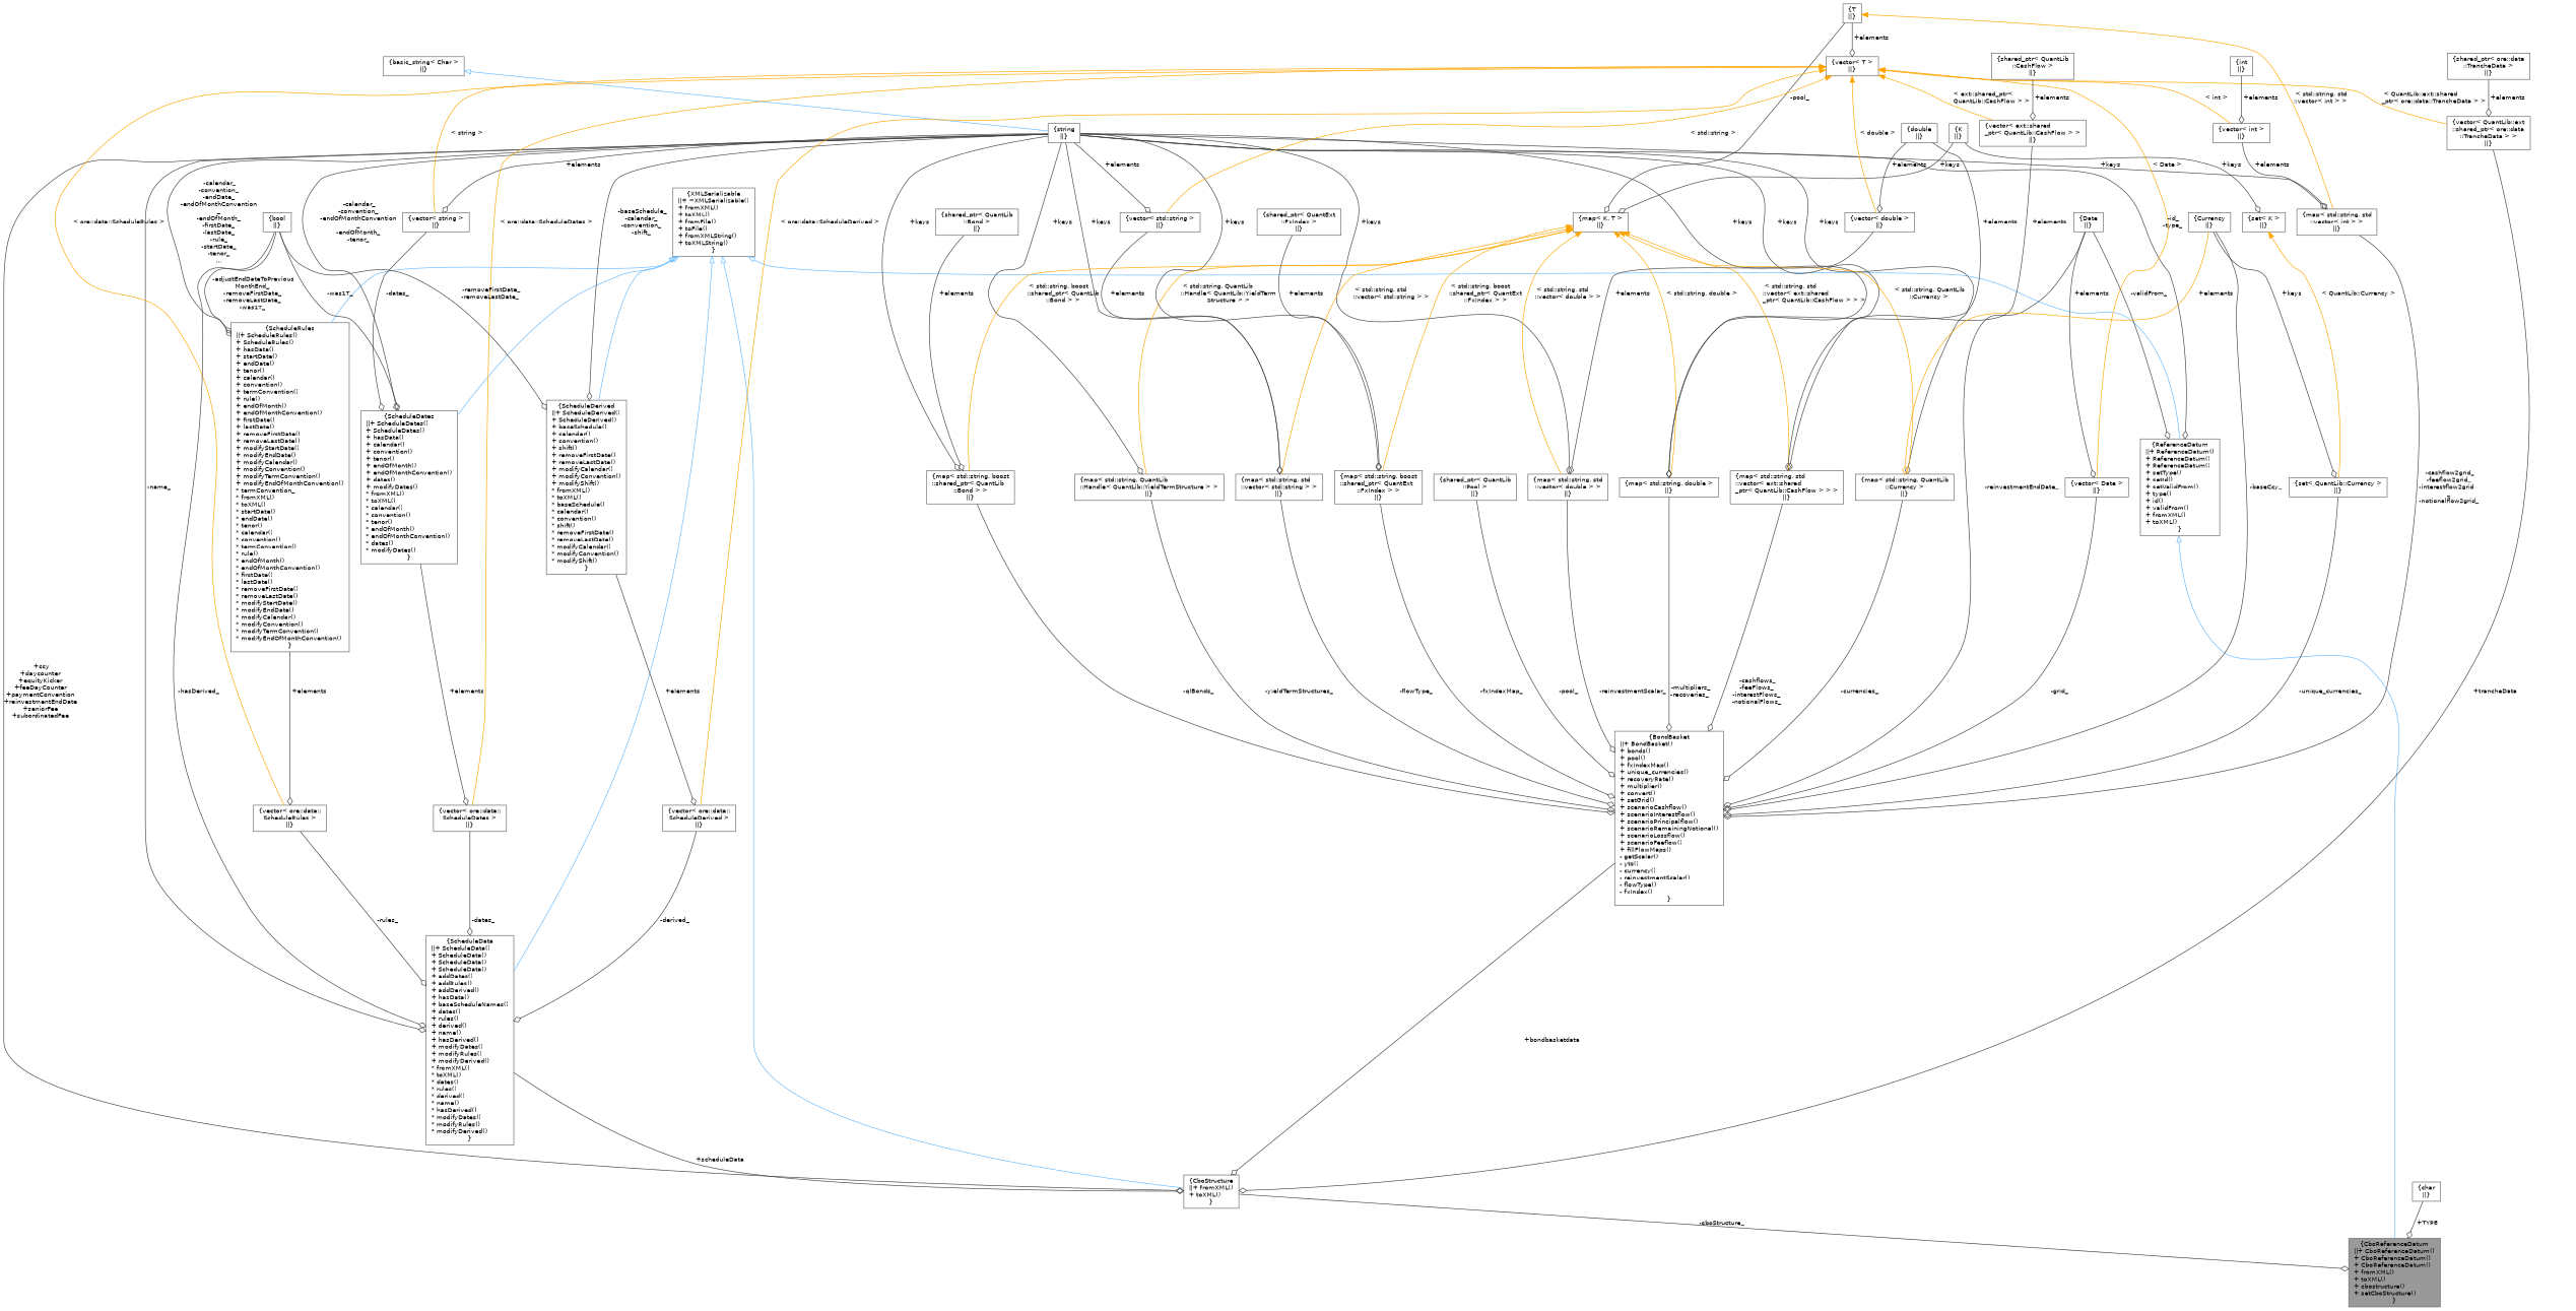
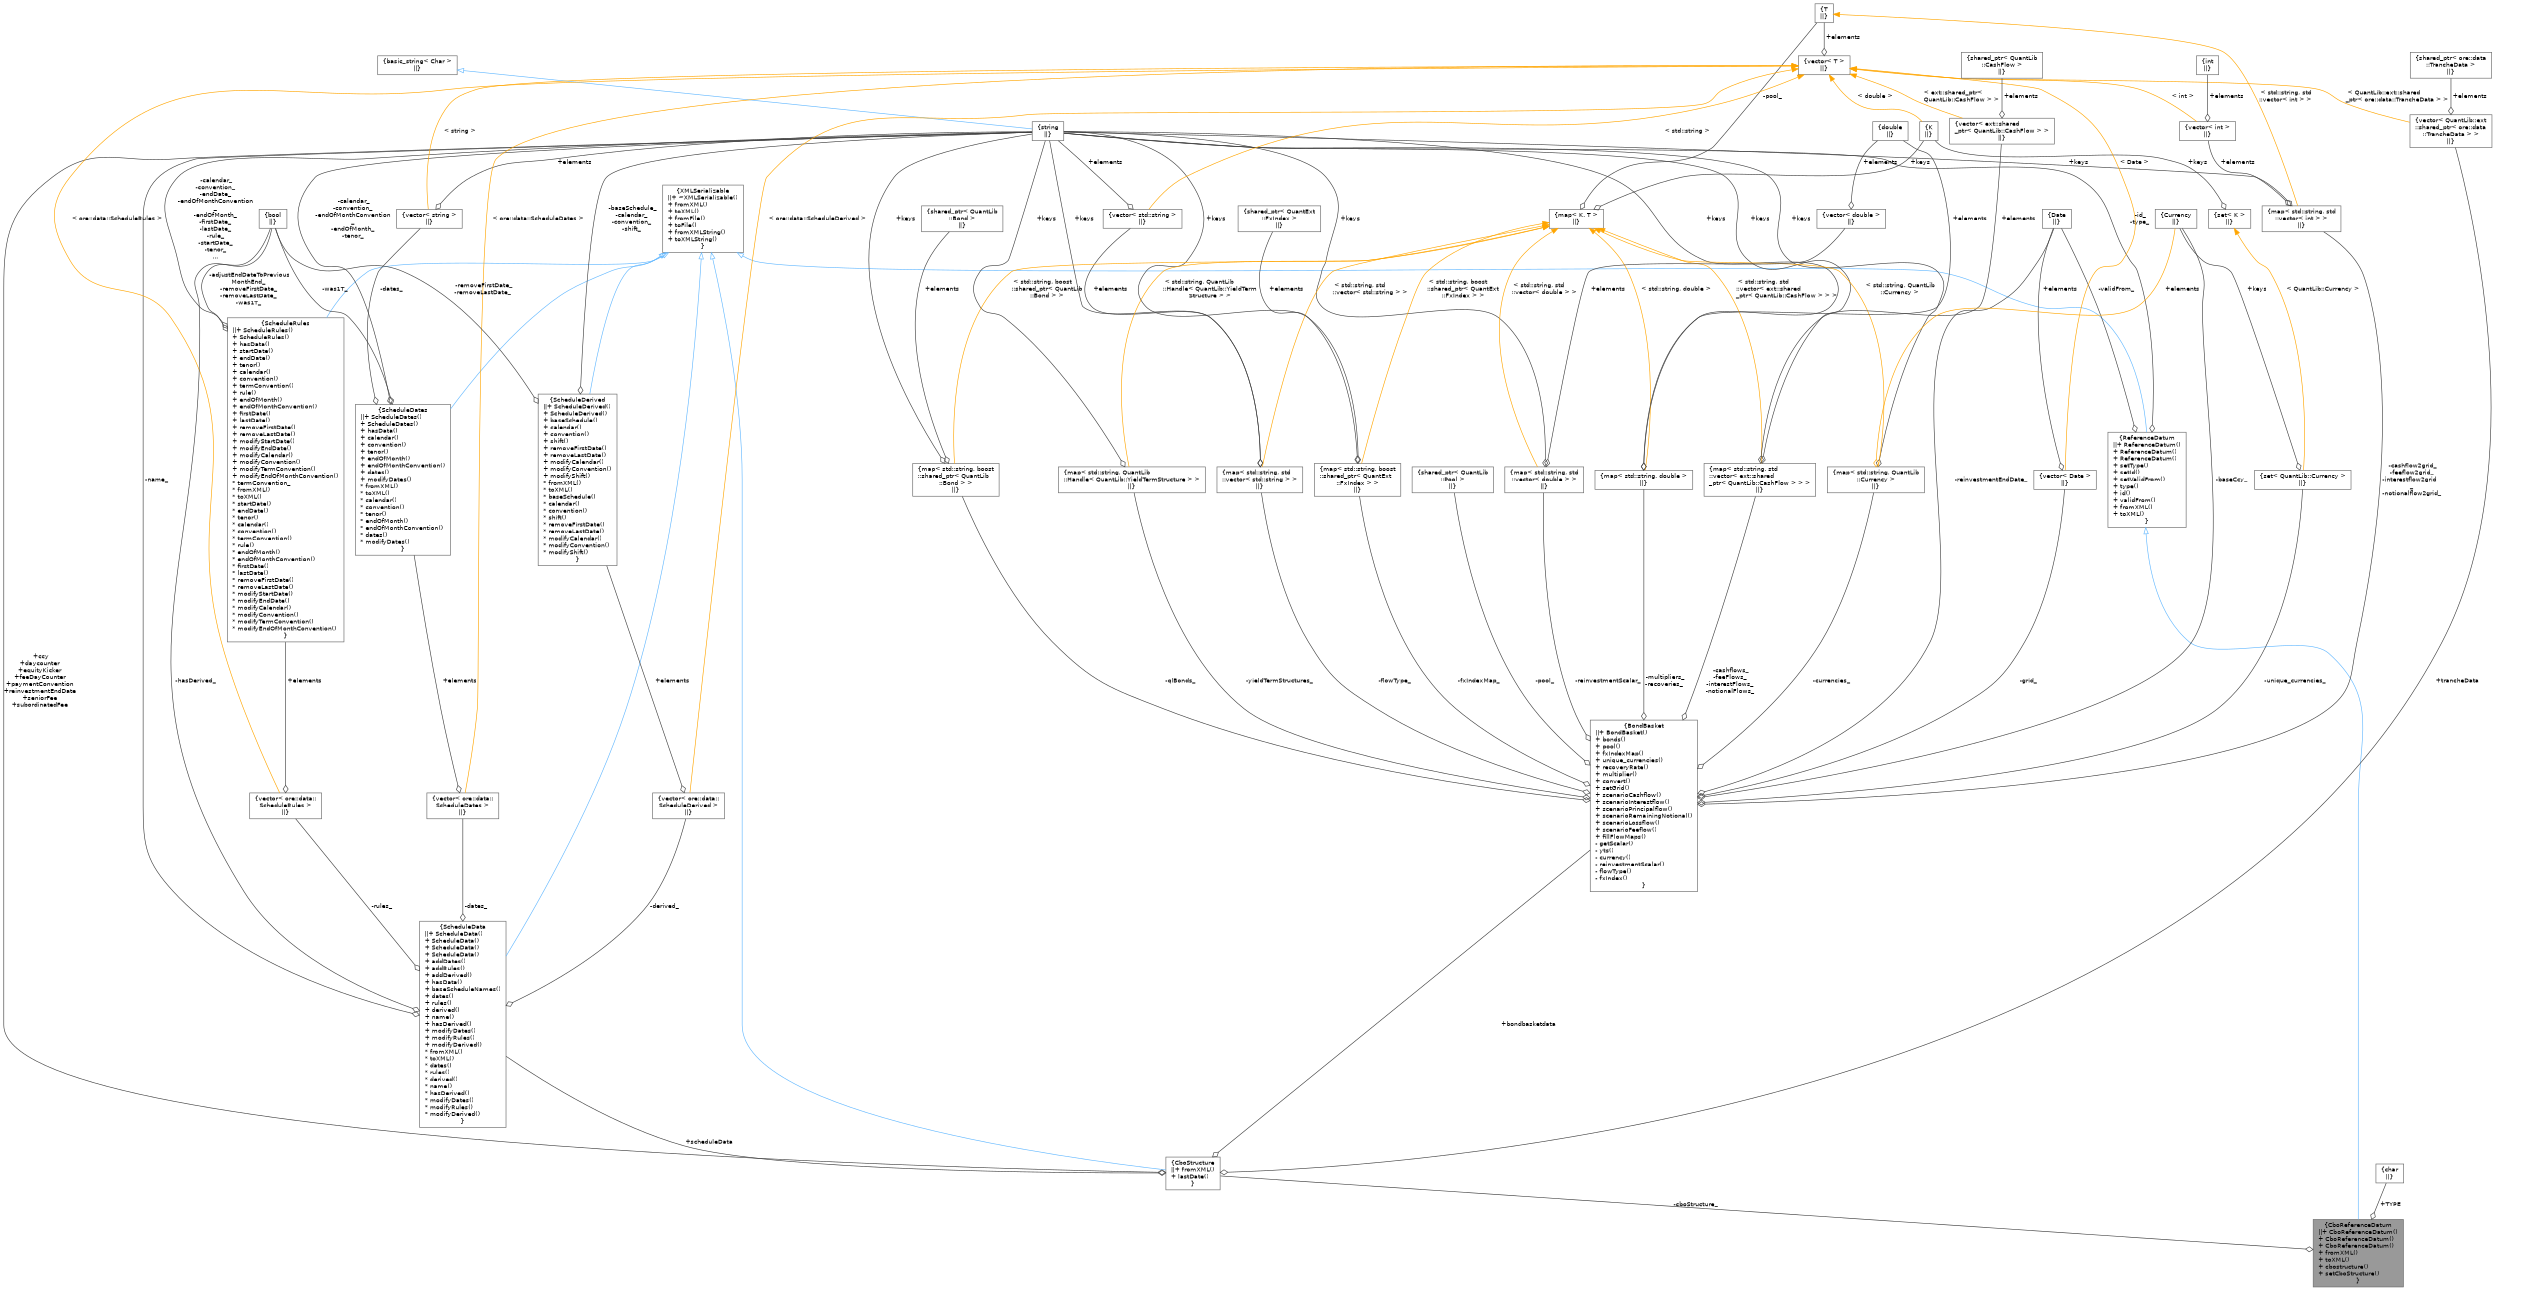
  digraph {
    node [color=gray40 fillcolor=white fontname=Helvetica fontsize=10 shape=box style=filled]
    edge [color=grey25 fontname=Helvetica fontsize=10 labelfontname=Helvetica labelfontsize=10 style=solid arrowhead=odiamond]
    n1 [fillcolor=grey60 fontcolor=black height=0.2 label="{CboReferenceDatum\n||+ CboReferenceDatum()\l+ CboReferenceDatum()\l+ CboReferenceDatum()\l+ fromXML()\l+ toXML()\l+ cbostructure()\l+ setCboStructure()\l}" width=0.4]
    n2 [height=0.2 label="{ReferenceDatum\n||+ ReferenceDatum()\l+ ReferenceDatum()\l+ ReferenceDatum()\l+ setType()\l+ setId()\l+ setValidFrom()\l+ type()\l+ id()\l+ validFrom()\l+ fromXML()\l+ toXML()\l}" width=0.4]
    n3 [height=0.2 label="{XMLSerializable\n||+ ~XMLSerializable()\l+ fromXML()\l+ toXML()\l+ fromFile()\l+ toFile()\l+ fromXMLString()\l+ toXMLString()\l}" width=0.4]
-   n4 [height=0.2 label="{CboStructure\n||+ fromXML()\l+ toXML()\l}" width=0.4]
+   n4 [height=0.2 label="{CboStructure\n||+ fromXML()\l+ lastDate()\l}" width=0.4]
    n5 [height=0.2 label="{ScheduleData\n||+ ScheduleData()\l+ ScheduleData()\l+ ScheduleData()\l+ ScheduleData()\l+ addDates()\l+ addRules()\l+ addDerived()\l+ hasData()\l+ baseScheduleNames()\l+ dates()\l+ rules()\l+ derived()\l+ name()\l+ hasDerived()\l+ modifyDates()\l+ modifyRules()\l+ modifyDerived()\l* fromXML()\l* toXML()\l* dates()\l* rules()\l* derived()\l* name()\l* hasDerived()\l* modifyDates()\l* modifyRules()\l* modifyDerived()\l}" width=0.4]
    n6 [height=0.2 label="{ScheduleDates\n||+ ScheduleDates()\l+ ScheduleDates()\l+ hasData()\l+ calendar()\l+ convention()\l+ tenor()\l+ endOfMonth()\l+ endOfMonthConvention()\l+ dates()\l+ modifyDates()\l* fromXML()\l* toXML()\l* calendar()\l* convention()\l* tenor()\l* endOfMonth()\l* endOfMonthConvention()\l* dates()\l* modifyDates()\l}" width=0.4]
    n7 [height=0.2 label="{ScheduleRules\n||+ ScheduleRules()\l+ ScheduleRules()\l+ hasData()\l+ startDate()\l+ endDate()\l+ tenor()\l+ calendar()\l+ convention()\l+ termConvention()\l+ rule()\l+ endOfMonth()\l+ endOfMonthConvention()\l+ firstDate()\l+ lastDate()\l+ removeFirstDate()\l+ removeLastDate()\l+ modifyStartDate()\l+ modifyEndDate()\l+ modifyCalendar()\l+ modifyConvention()\l+ modifyTermConvention()\l+ modifyEndOfMonthConvention()\l* termConvention_\l* fromXML()\l* toXML()\l* startDate()\l* endDate()\l* tenor()\l* calendar()\l* convention()\l* termConvention()\l* rule()\l* endOfMonth()\l* endOfMonthConvention()\l* firstDate()\l* lastDate()\l* removeFirstDate()\l* removeLastDate()\l* modifyStartDate()\l* modifyEndDate()\l* modifyCalendar()\l* modifyConvention()\l* modifyTermConvention()\l* modifyEndOfMonthConvention()\l}" width=0.4]
    n8 [height=0.2 label="{ScheduleDerived\n||+ ScheduleDerived()\l+ ScheduleDerived()\l+ baseSchedule()\l+ calendar()\l+ convention()\l+ shift()\l+ removeFirstDate()\l+ removeLastDate()\l+ modifyCalendar()\l+ modifyConvention()\l+ modifyShift()\l* fromXML()\l* toXML()\l* baseSchedule()\l* calendar()\l* convention()\l* shift()\l* removeFirstDate()\l* removeLastDate()\l* modifyCalendar()\l* modifyConvention()\l* modifyShift()\l}" width=0.4]
    n9 [height=0.2 label="{vector\< ore::data::\lScheduleDates \>\n||}" width=0.4]
    n10 [height=0.2 label="{vector\< ore::data::\lScheduleRules \>\n||}" width=0.4]
    n11 [height=0.2 label="{vector\< ore::data::\lScheduleDerived \>\n||}" width=0.4]
    n12 [height=0.2 label="{string\n||}" width=0.4]
    n13 [height=0.2 label="{map\< std::string, boost\l::shared_ptr\< QuantLib\l::Bond \> \>\n||}" width=0.4]
    n14 [height=0.2 label="{map\< std::string, double \>\n||}" width=0.4]
    n15 [height=0.2 label="{map\< std::string, QuantLib\l::Handle\< QuantLib::YieldTermStructure \> \>\n||}" width=0.4]
    n16 [height=0.2 label="{map\< std::string, QuantLib\l::Currency \>\n||}" width=0.4]
    n17 [height=0.2 label="{map\< std::string, boost\l::shared_ptr\< QuantExt\l::FxIndex \> \>\n||}" width=0.4]
    n18 [height=0.2 label="{map\< std::string, std\l::vector\< double \> \>\n||}" width=0.4]
    n19 [height=0.2 label="{map\< std::string, std\l::vector\< std::string \> \>\n||}" width=0.4]
    n20 [height=0.2 label="{vector\< std::string \>\n||}" width=0.4]
    n21 [height=0.2 label="{map\< std::string, std\l::vector\< int \> \>\n||}" width=0.4]
    n22 [height=0.2 label="{map\< std::string, std\l::vector\< ext::shared\l_ptr\< QuantLib::CashFlow \> \> \>\n||}" width=0.4]
    n23 [height=0.2 label="{vector\< string \>\n||}" width=0.4]
    n24 [height=0.2 label="{BondBasket\n||+ BondBasket()\l+ bonds()\l+ pool()\l+ fxIndexMap()\l+ unique_currencies()\l+ recoveryRate()\l+ multiplier()\l+ convert()\l+ setGrid()\l+ scenarioCashflow()\l+ scenarioInterestflow()\l+ scenarioPrincipalflow()\l+ scenarioRemainingNotional()\l+ scenarioLossflow()\l+ scenarioFeeflow()\l+ fillFlowMaps()\l- getScalar()\l- yts()\l- currency()\l- reinvestmentScalar()\l- flowType()\l- fxIndex()\l}" width=0.4]
    n25 [height=0.2 label="{basic_string\< Char \>\n||}" width=0.4]
    n26 [height=0.2 label="{Date\n||}" width=0.4]
    n27 [height=0.2 label="{vector\< Date \>\n||}" width=0.4]
    n28 [height=0.2 label="{char\n||}" width=0.4]
    n29 [height=0.2 label="{shared_ptr\< QuantLib\l::Bond \>\n||}" width=0.4]
    n30 [height=0.2 label="{map\< K, T \>\n||}" width=0.4]
    n31 [height=0.2 label="{K\n||}" width=0.4]
    n32 [height=0.2 label="{set\< K \>\n||}" width=0.4]
    n33 [height=0.2 label="{set\< QuantLib::Currency \>\n||}" width=0.4]
    n34 [height=0.2 label="{T\n||}" width=0.4]
    n35 [height=0.2 label="{vector\< T \>\n||}" width=0.4]
    n36 [height=0.2 label="{vector\< double \>\n||}" width=0.4]
    n37 [height=0.2 label="{vector\< int \>\n||}" width=0.4]
    n38 [height=0.2 label="{vector\< ext::shared\l_ptr\< QuantLib::CashFlow \> \>\n||}" width=0.4]
    n39 [height=0.2 label="{vector\< QuantLib::ext\l::shared_ptr\< ore::data\l::TrancheData \> \>\n||}" width=0.4]
    n40 [height=0.2 label="{double\n||}" width=0.4]
    n41 [height=0.2 label="{Currency\n||}" width=0.4]
    n42 [height=0.2 label="{shared_ptr\< QuantLib\l::Pool \>\n||}" width=0.4]
    n43 [height=0.2 label="{shared_ptr\< QuantExt\l::FxIndex \>\n||}" width=0.4]
    n44 [height=0.2 label="{int\n||}" width=0.4]
    n45 [height=0.2 label="{shared_ptr\< QuantLib\l::CashFlow \>\n||}" width=0.4]
    n46 [height=0.2 label="{shared_ptr\< ore::data\l::TrancheData \>\n||}" width=0.4]
    n47 [height=0.2 label="{bool\n||}" width=0.4]
    n2 -> n1 [arrowtail=onormal color=steelblue1 dir=back arrowhead=""]
    n3 -> n2 [arrowtail=onormal color=steelblue1 dir=back arrowhead=""]
    n3 -> n4 [arrowtail=onormal color=steelblue1 dir=back arrowhead=""]
    n3 -> n5 [arrowtail=onormal color=steelblue1 dir=back arrowhead=""]
    n3 -> n6 [arrowtail=onormal color=steelblue1 dir=back arrowhead=""]
    n3 -> n7 [arrowtail=onormal color=steelblue1 dir=back arrowhead=""]
    n3 -> n8 [arrowtail=onormal color=steelblue1 dir=back arrowhead=""]
    n4 -> n1 [label=" -cboStructure_"]
    n5 -> n4 [label=" +scheduleData"]
    n6 -> n9 [label=" +elements"]
    n7 -> n10 [label=" +elements"]
    n8 -> n11 [label=" +elements"]
    n9 -> n5 [label=" -dates_"]
    n10 -> n5 [label=" -rules_"]
    n11 -> n5 [label=" -derived_"]
    n12 -> n2 [label=" -id_\n-type_"]
    n12 -> n4 [label=" +ccy\n+daycounter\n+equityKicker\n+feeDayCounter\n+paymentConvention\n+reinvestmentEndDate\n+seniorFee\n+subordinatedFee"]
    n12 -> n5 [label=" -name_"]
    n12 -> n6 [label=" -calendar_\n-convention_\n-endOfMonthConvention\l_\n-endOfMonth_\n-tenor_"]
    n12 -> n7 [label=" -calendar_\n-convention_\n-endDate_\n-endOfMonthConvention\l_\n-endOfMonth_\n-firstDate_\n-lastDate_\n-rule_\n-startDate_\n-tenor_\n..."]
    n12 -> n8 [label=" -baseSchedule_\n-calendar_\n-convention_\n-shift_"]
    n12 -> n13 [label=" +keys"]
    n12 -> n14 [label=" +keys"]
    n12 -> n15 [label=" +keys"]
    n12 -> n16 [label=" +keys"]
    n12 -> n17 [label=" +keys"]
    n12 -> n18 [label=" +keys"]
    n12 -> n19 [label=" +keys"]
    n12 -> n20 [label=" +elements"]
    n12 -> n21 [label=" +keys"]
    n12 -> n22 [label=" +keys"]
    n12 -> n23 [label=" +elements"]
    n13 -> n24 [label=" -qlBonds_"]
    n14 -> n24 [label=" -multipliers_\n-recoveries_"]
    n15 -> n24 [label=" -yieldTermStructures_"]
    n16 -> n24 [label=" -currencies_"]
    n17 -> n24 [label=" -fxIndexMap_"]
    n18 -> n24 [label=" -reinvestmentScalar_"]
    n19 -> n24 [label=" -flowType_"]
    n20 -> n19 [label=" +elements"]
    n21 -> n24 [label=" -cashflow2grid_\n-feeflow2grid_\n-interestflow2grid\l_\n-notionalflow2grid_"]
    n22 -> n24 [label=" -cashflows_\n-feeFlows_\n-interestFlows_\n-notionalFlows_"]
    n23 -> n6 [label=" -dates_"]
    n24 -> n4 [label=" +bondbasketdata"]
    n25 -> n12 [arrowtail=onormal color=steelblue1 dir=back arrowhead=""]
    n26 -> n2 [label=" -validFrom_"]
    n26 -> n24 [label=" -reinvestmentEndDate_"]
    n26 -> n27 [label=" +elements"]
    n27 -> n24 [label=" -grid_"]
    n28 -> n1 [label=" +TYPE"]
    n29 -> n13 [label=" +elements"]
    n30 -> n13 [color=orange dir=back label=" \< std::string, boost\l::shared_ptr\< QuantLib\l::Bond \> \>" arrowhead=""]
    n30 -> n14 [color=orange dir=back label=" \< std::string, double \>" arrowhead=""]
    n30 -> n15 [color=orange dir=back label=" \< std::string, QuantLib\l::Handle\< QuantLib::YieldTerm\lStructure \> \>" arrowhead=""]
    n30 -> n16 [color=orange dir=back label=" \< std::string, QuantLib\l::Currency \>" arrowhead=""]
    n30 -> n17 [color=orange dir=back label=" \< std::string, boost\l::shared_ptr\< QuantExt\l::FxIndex \> \>" arrowhead=""]
    n30 -> n18 [color=orange dir=back label=" \< std::string, std\l::vector\< double \> \>" arrowhead=""]
    n30 -> n19 [color=orange dir=back label=" \< std::string, std\l::vector\< std::string \> \>" arrowhead=""]
    n30 -> n22 [color=orange dir=back label=" \< std::string, std\l::vector\< ext::shared\l_ptr\< QuantLib::CashFlow \> \> \>" arrowhead=""]
    n31 -> n30 [label=" +keys"]
    n31 -> n32 [label=" +keys"]
    n32 -> n33 [color=orange dir=back label=" \< QuantLib::Currency \>" arrowhead=""]
    n33 -> n24 [label=" -unique_currencies_"]
    n34 -> n21 [color=orange dir=back label=" \< std::string, std\l::vector\< int \> \>" arrowhead=""]
    n34 -> n30 [label=" -pool_"]
    n34 -> n35 [label=" +elements"]
    n35 -> n9 [color=orange dir=back label=" \< ore::data::ScheduleDates \>" arrowhead=""]
    n35 -> n10 [color=orange dir=back label=" \< ore::data::ScheduleRules \>" arrowhead=""]
    n35 -> n11 [color=orange dir=back label=" \< ore::data::ScheduleDerived \>" arrowhead=""]
    n35 -> n20 [color=orange dir=back label=" \< std::string \>" arrowhead=""]
    n35 -> n23 [color=orange dir=back label=" \< string \>" arrowhead=""]
    n35 -> n27 [color=orange dir=back label=" \< Date \>" arrowhead=""]
-   n35 -> n36 [color=orange dir=back label=" \< double \>" arrowhead=""]
+   n35 -> n31 [color=orange dir=back label=" \< double \>" arrowhead=""]
    n35 -> n37 [color=orange dir=back label=" \< int \>" arrowhead=""]
    n35 -> n38 [color=orange dir=back label=" \< ext::shared_ptr\<\l QuantLib::CashFlow \> \>" arrowhead=""]
    n35 -> n39 [color=orange dir=back label=" \< QuantLib::ext::shared\l_ptr\< ore::data::TrancheData \> \>" arrowhead=""]
    n36 -> n18 [label=" +elements"]
    n37 -> n21 [label=" +elements"]
    n38 -> n22 [label=" +elements"]
    n39 -> n4 [label=" +trancheData"]
    n40 -> n14 [label=" +elements"]
    n40 -> n36 [label=" +elements"]
    n41 -> n16 [color=orange label=" +elements"]
    n41 -> n24 [label=" -baseCcy_"]
    n41 -> n33 [label=" +keys"]
    n42 -> n24 [label=" -pool_"]
    n43 -> n17 [label=" +elements"]
    n44 -> n37 [label=" +elements"]
    n45 -> n38 [label=" +elements"]
    n46 -> n39 [label=" +elements"]
    n47 -> n5 [label=" -hasDerived_"]
    n47 -> n6 [label=" -was1T_"]
    n47 -> n7 [label=" -adjustEndDateToPrevious\lMonthEnd_\n-removeFirstDate_\n-removeLastDate_\n-was1T_"]
    n47 -> n8 [label=" -removeFirstDate_\n-removeLastDate_"]
  }
